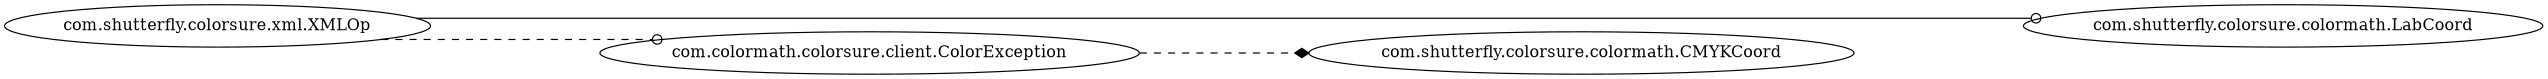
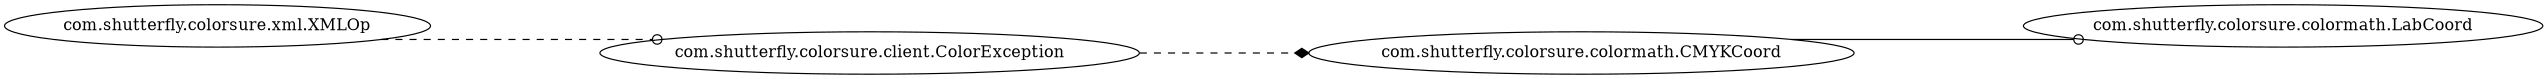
  digraph {
    concentrate=true
    rankdir=LR
    ranksep=2.0
    splines=ortho
    edge [arrowhead=odot style=dashed]
    "com.shutterfly.colorsure.xml.XMLOp"
    "com.shutterfly.colorsure.colormath.LabCoord"
-   "com.shutterfly.colorsure.client.ColorException" [label="com.colormath.colorsure.client.ColorException"]
+   "com.shutterfly.colorsure.client.ColorException"
    "com.shutterfly.colorsure.colormath.CMYKCoord"
-   "com.shutterfly.colorsure.xml.XMLOp" -> "com.shutterfly.colorsure.colormath.LabCoord" [style=solid]
+   "com.shutterfly.colorsure.colormath.CMYKCoord" -> "com.shutterfly.colorsure.colormath.LabCoord" [style=solid]
    "com.shutterfly.colorsure.xml.XMLOp" -> "com.shutterfly.colorsure.client.ColorException"
    "com.shutterfly.colorsure.client.ColorException" -> "com.shutterfly.colorsure.colormath.CMYKCoord" [arrowhead=diamond]
  }
